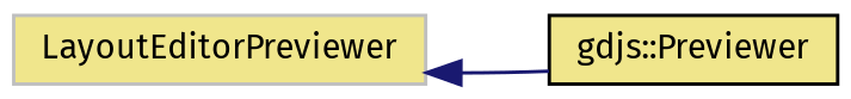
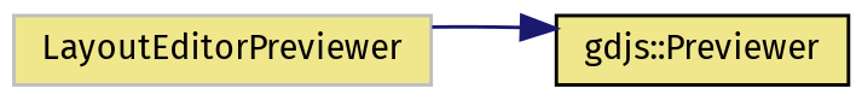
  digraph {
    rankdir=LR
    fontname="Fira Sans"
    node [fillcolor=khaki fontname="Fira Sans" fontsize=10 shape=record style=filled]
    n1 [color=grey75 height=0.2 label=LayoutEditorPreviewer width=0.4]
    n2 [color=black height=0.2 label="gdjs::Previewer" width=0.4]
-   n1 -> n2 [color=midnightblue dir=back fontname="Fira Sans" fontsize=10 labelfontname=Helvetica labelfontsize=10 style=solid]
+   n2 -> n1 [color=midnightblue dir=back fontname="Fira Sans" fontsize=10 labelfontname=Helvetica labelfontsize=10 style=solid]
  }
